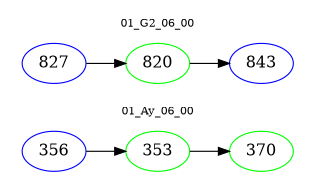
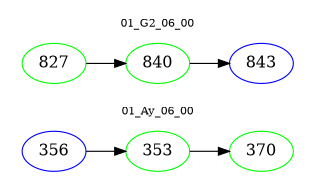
  digraph {
    rankdir=LR
    node [color=blue]
    edge [color=black]
    n1 [label=356]
    n2 [color=green label=353]
    n3 [color=green label=370]
-   n4 [label=827]
-   n5 [color=green label=820]
+   n4 [color=green label=827]
+   n5 [color=green label=840]
    n6 [label=843]
    subgraph cluster_1 {
      color=white
      fontsize=10
      label="01_Ay_06_00"
      n1
      n2
      n3
    }
    subgraph cluster_2 {
      color=white
      fontsize=10
      label="01_G2_06_00"
      n4
      n5
      n6
    }
    n1 -> n2
    n2 -> n3
    n4 -> n5
    n5 -> n6
  }
